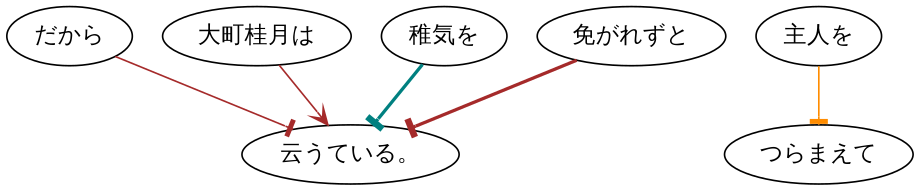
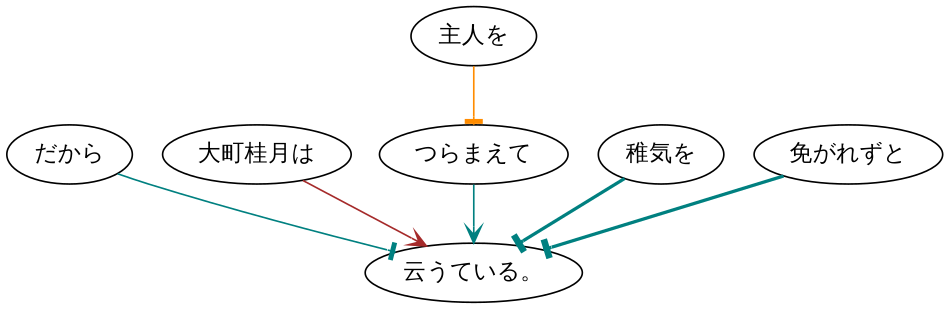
  digraph {
    fontname=Nunito
    node [fontname=Nunito]
    edge [arrowhead=tee color=teal fontname=Nunito style=solid]
    n1 [label="だから"]
    n2 [label="云うている。"]
    n3 [label="大町桂月は"]
    n4 [label="主人を"]
    n5 [label="つらまえて"]
    n6 [label="稚気を"]
    n7 [label="免がれずと"]
-   n1 -> n2 [color=brown]
+   n1 -> n2
    n3 -> n2 [arrowhead=vee color=brown]
    n4 -> n5 [color=darkorange]
+   n5 -> n2 [arrowhead=vee]
    n6 -> n2 [style=bold]
-   n7 -> n2 [color=brown style=bold]
+   n7 -> n2 [style=bold]
  }
